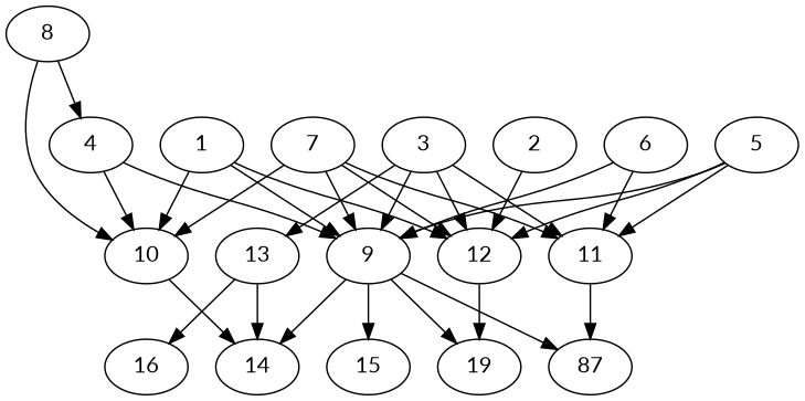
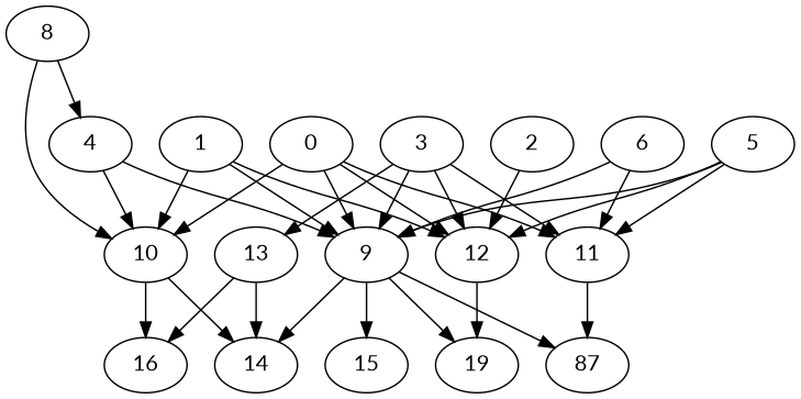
  digraph {
    fontname=Lato
    node [alpha=0.03 fontname=Lato]
    edge [fontname=Lato]
    1 [alpha=0.11 expect_size=38809600]
    9 [alpha=0.16 expect_size=18088960]
    10 [expect_size=10892288]
    12 [alpha=0.16 expect_size=29260800]
    14 [alpha=0.14 expect_size=32706560]
    15 [alpha=0.09 expect_size=40286208]
    n7 [expect_size=17787904 label=87]
    19 [alpha=0.12 expect_size=19001344]
    16 [alpha=0.04 expect_size=41532416]
    2 [alpha=0.02 expect_size=47229952]
    3 [alpha=0.19 expect_size=39111680]
    11 [alpha=0.12 expect_size=51240960]
    13 [alpha=0.15 expect_size=34932736]
    4 [expect_size=6784000]
    5 [alpha=0.01 expect_size=14721024]
    6 [alpha=0.10 expect_size=34854912]
-   7 [alpha=0.11 expect_size=7975936]
+   7 [alpha=0.11 expect_size=7975936 label=0]
    8 [alpha=0.09 expect_size=8780800]
    1 -> 9
    1 -> 10
    1 -> 12
    9 -> 14
    9 -> 15
    9 -> n7
    9 -> 19
    10 -> 14
+   10 -> 16
    12 -> 19
    2 -> 12
    3 -> 9
    3 -> 12
    3 -> 11
    3 -> 13
    11 -> n7
    13 -> 14
    13 -> 16
    4 -> 9
    4 -> 10
    5 -> 9
    5 -> 12
    5 -> 11
    6 -> 9
    6 -> 11
    7 -> 9
    7 -> 10
    7 -> 12
    7 -> 11
    8 -> 10
    8 -> 4
  }
